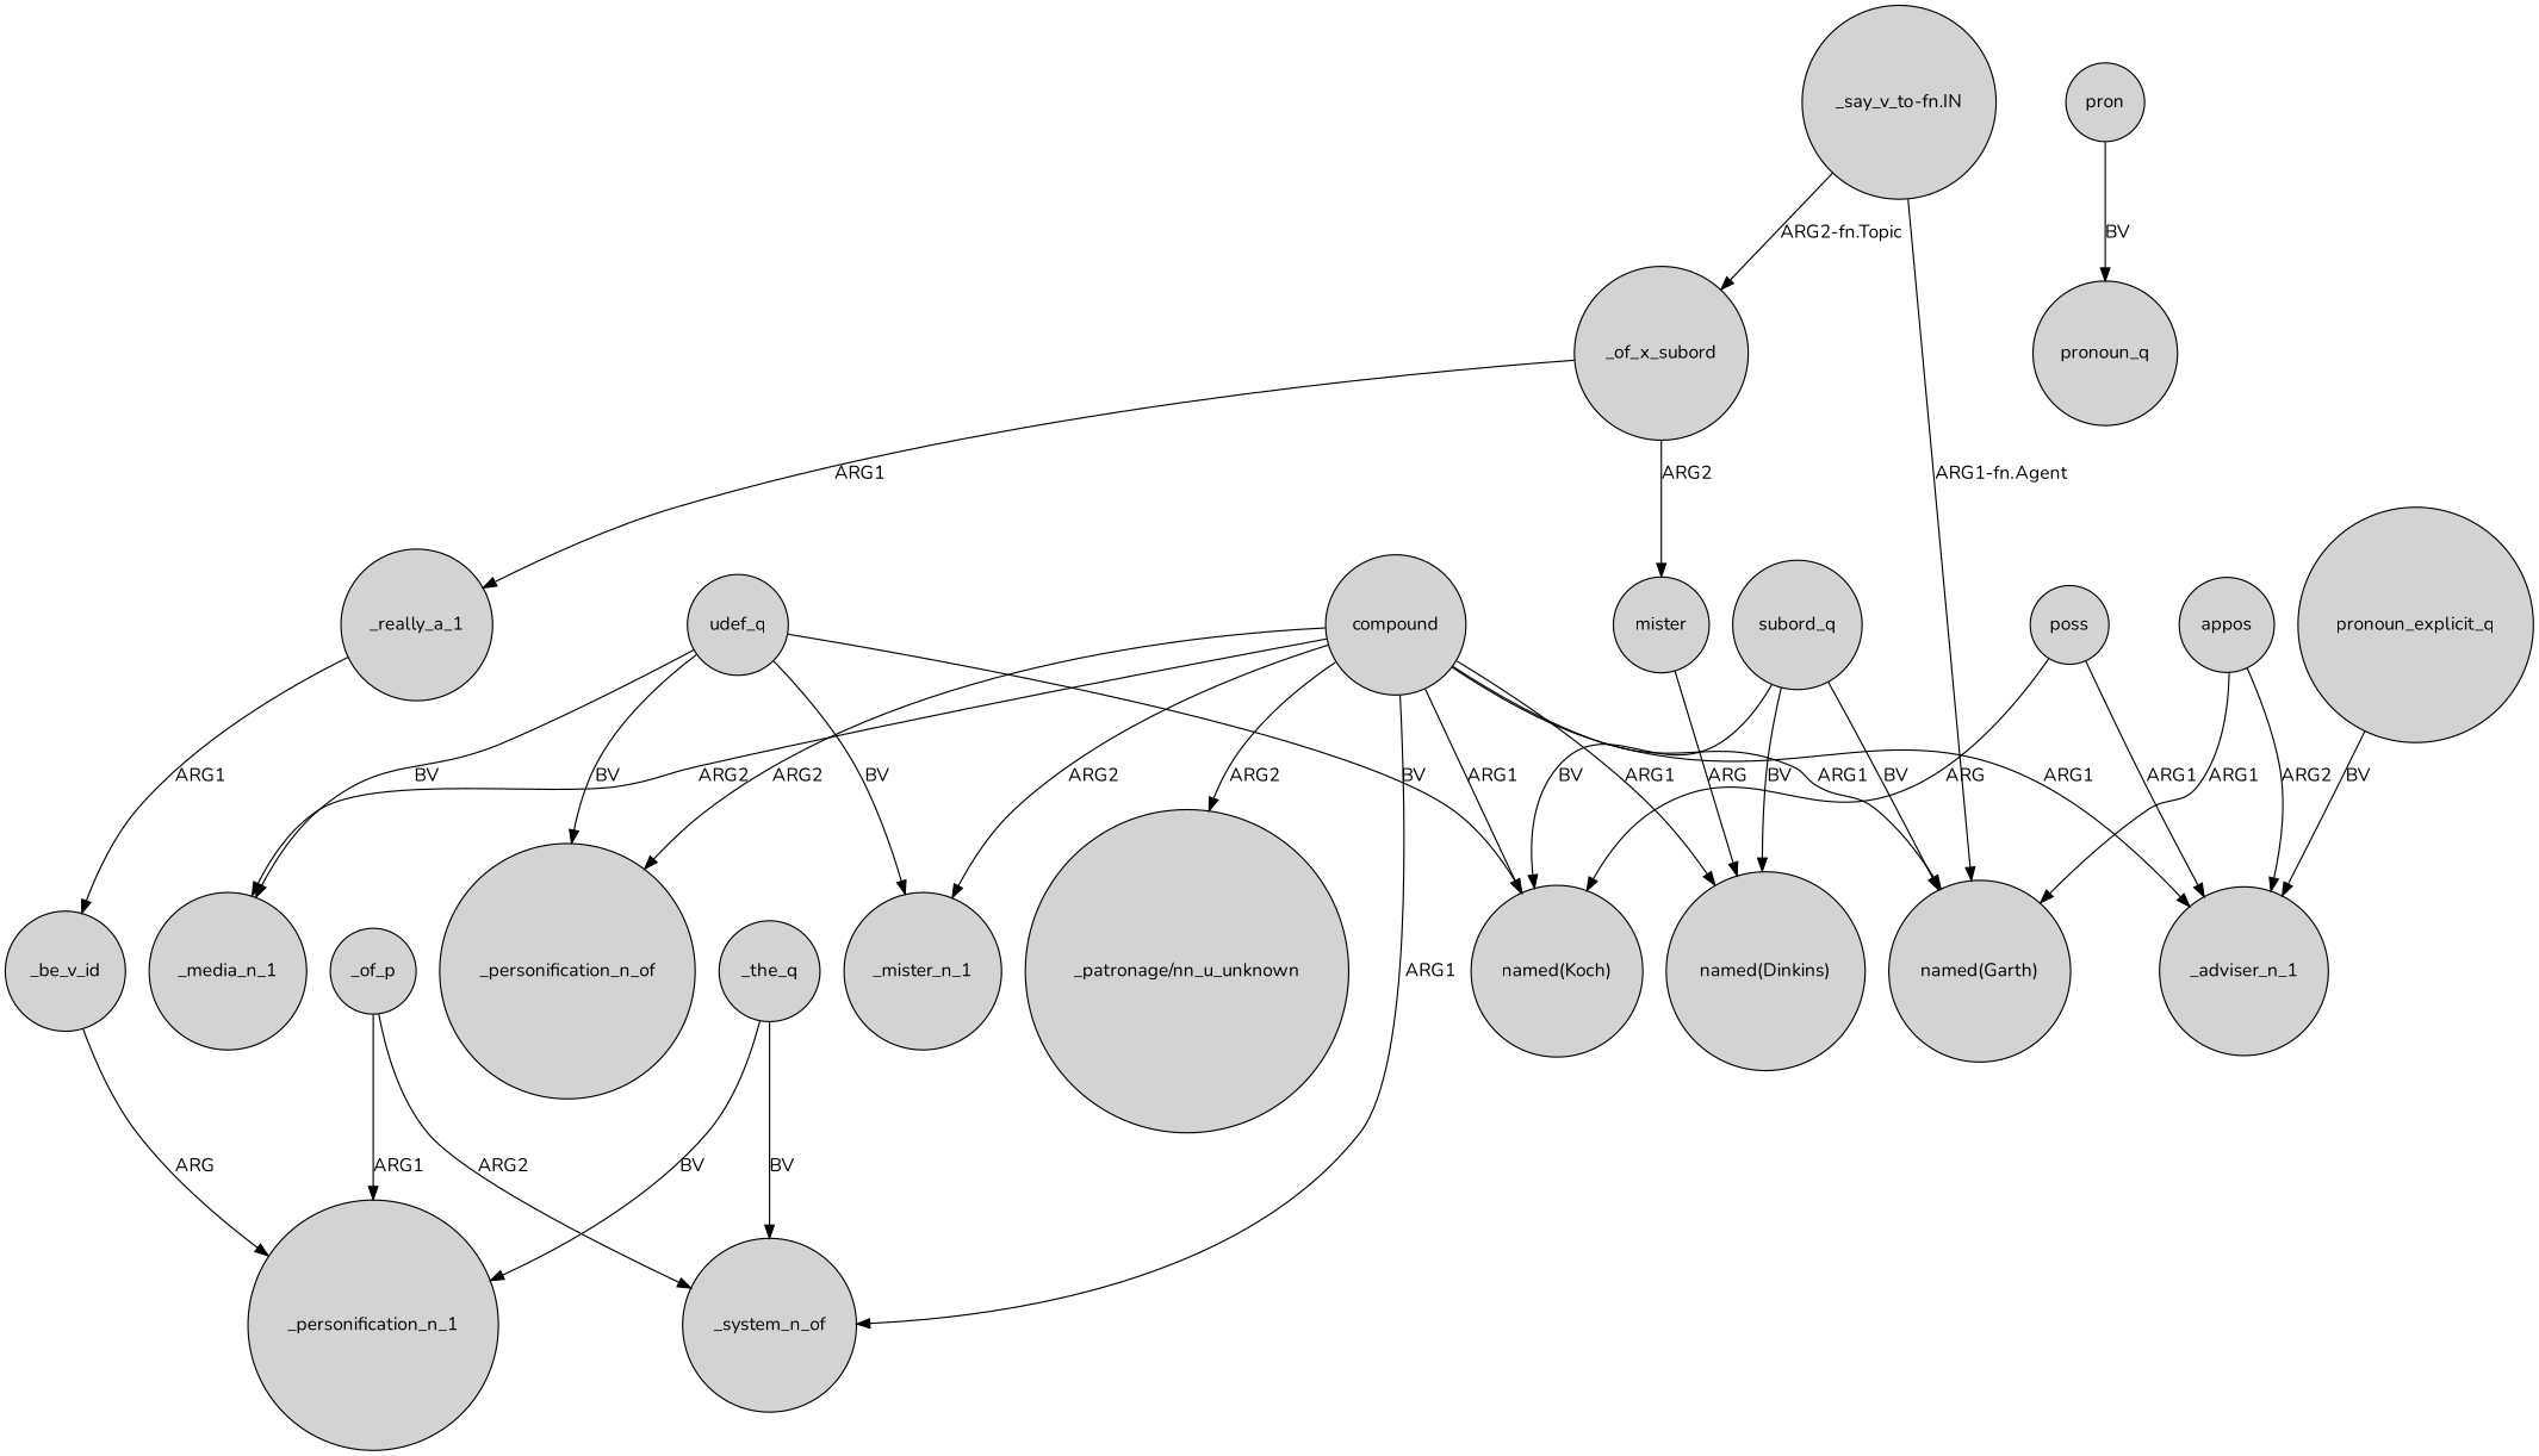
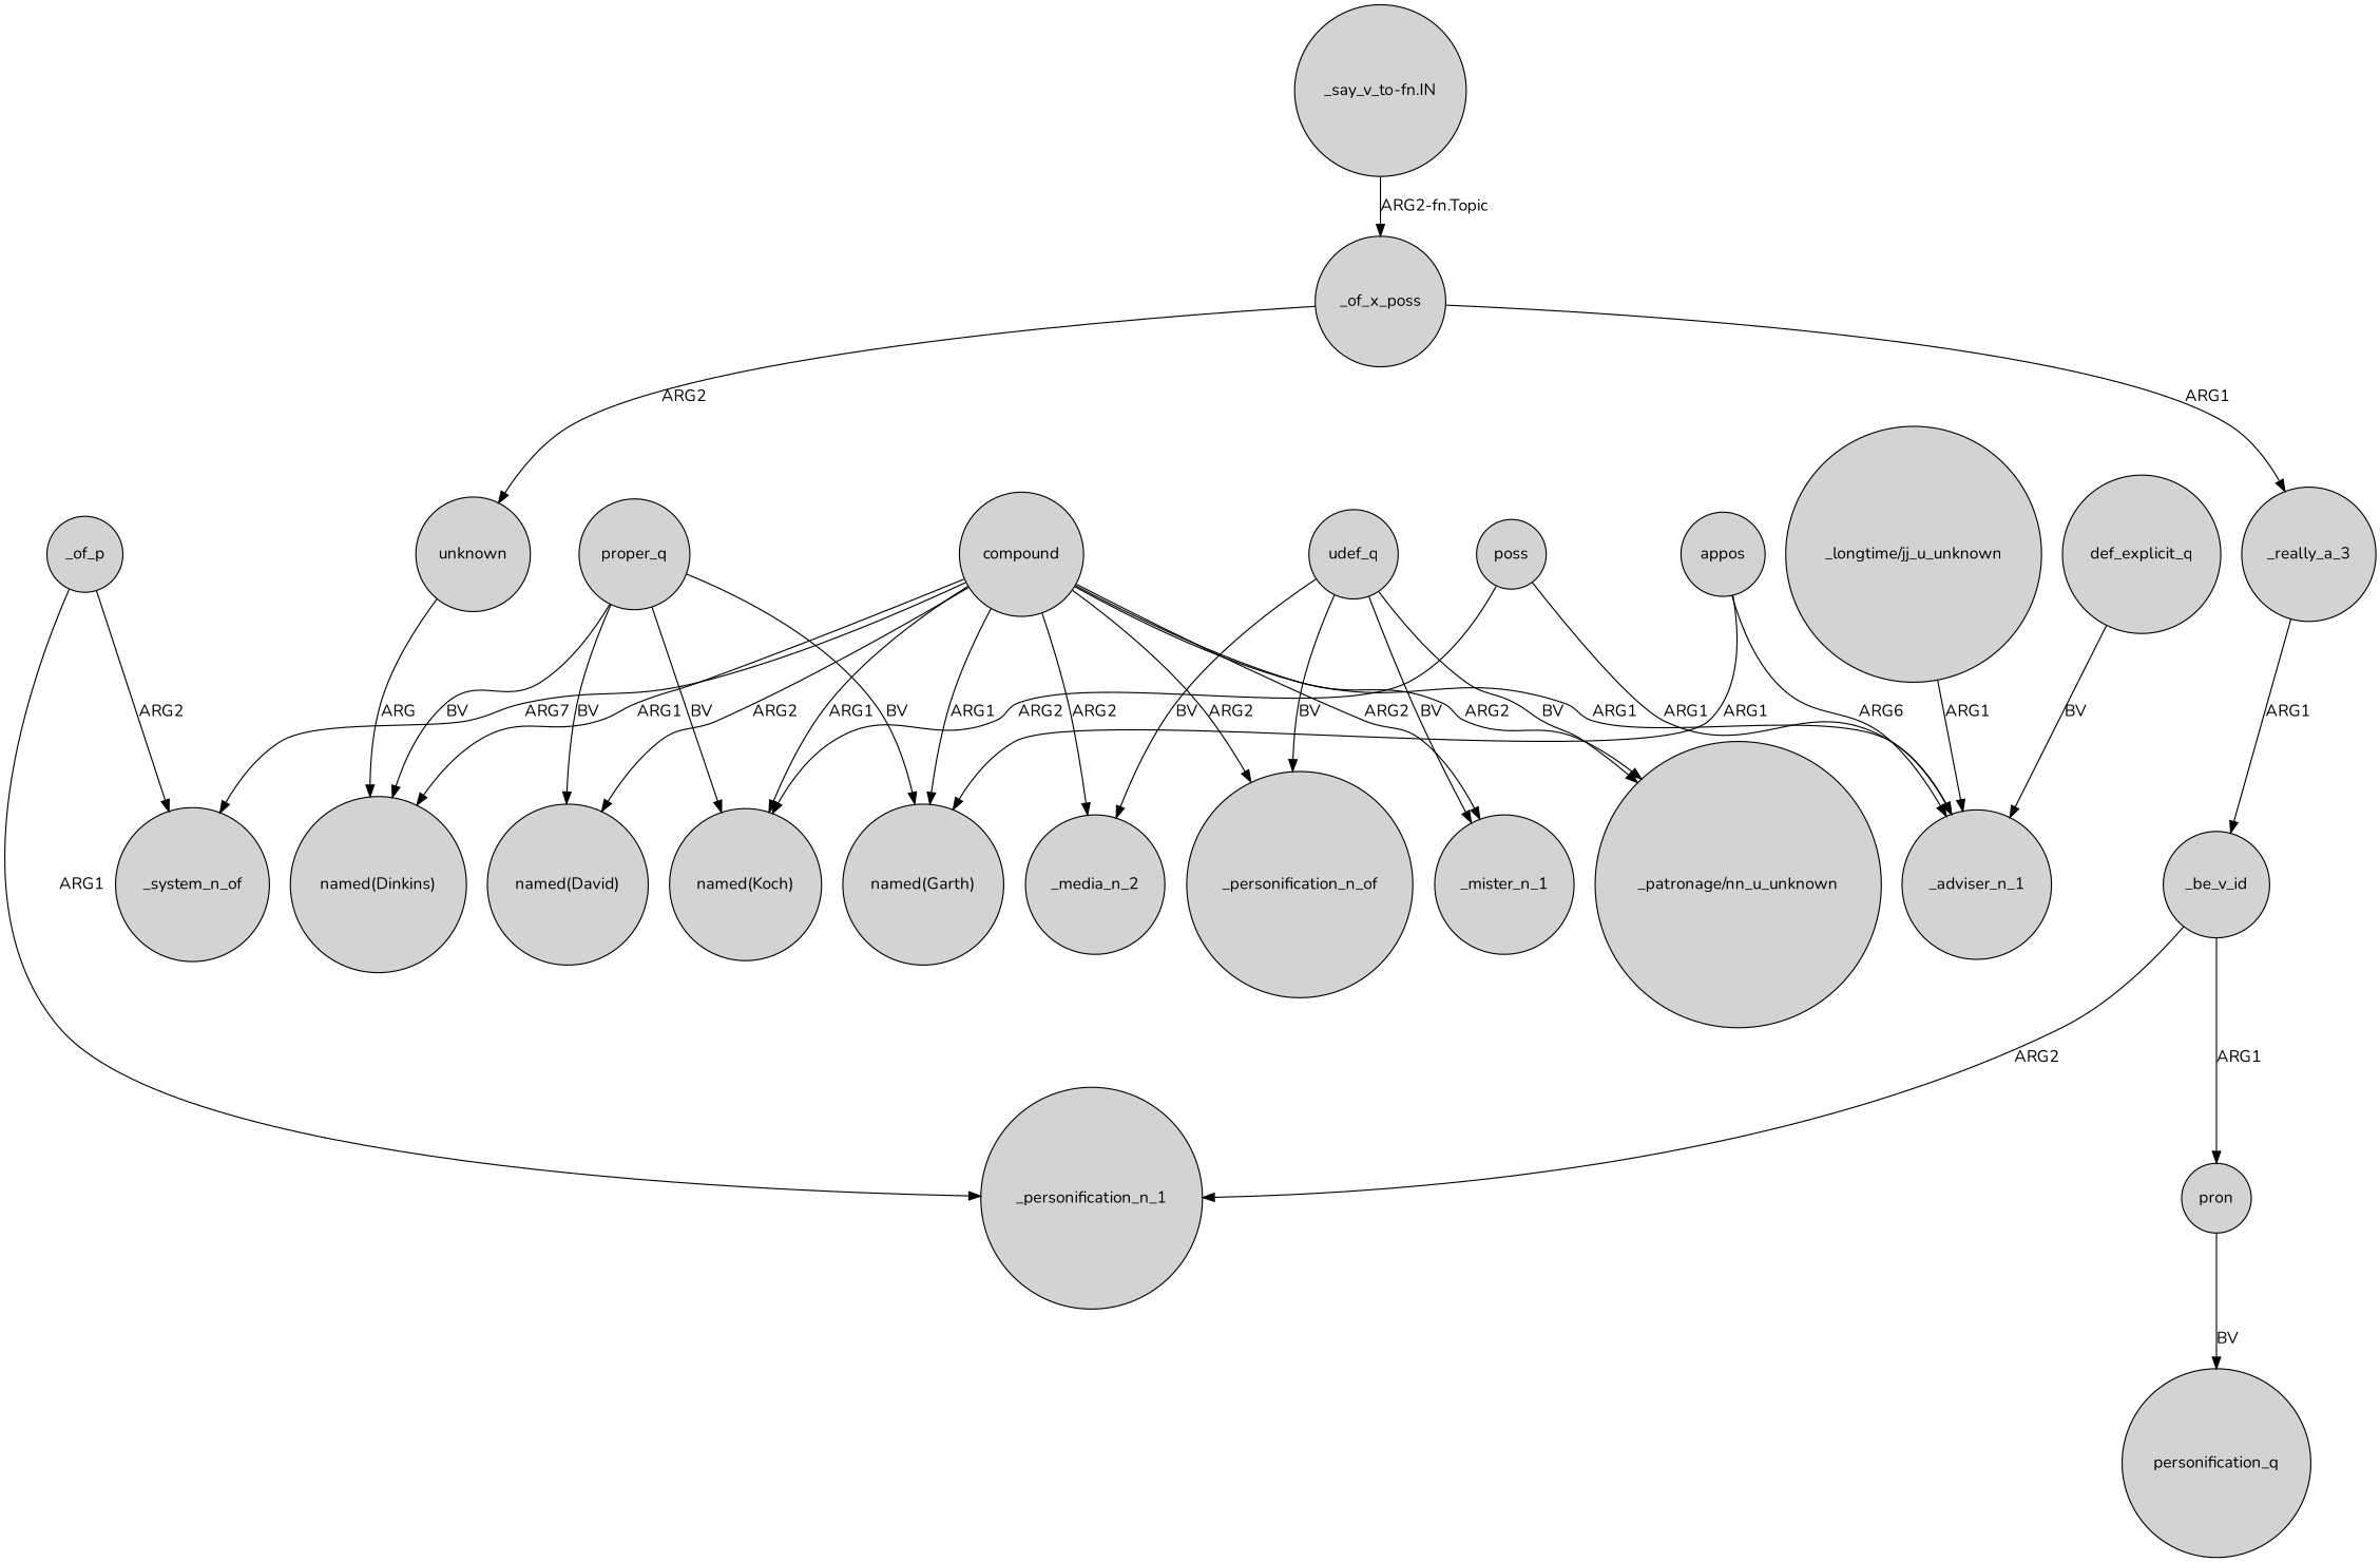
  digraph {
    fontname=Nunito
    node [fontname=Nunito shape=circle style=filled]
    edge [fontname=Nunito]
-   _of_x_subord
-   _really_a_1
-   unknown [label=mister]
+   _of_x_subord [label=_of_x_poss]
+   _really_a_1 [label=_really_a_3]
+   unknown
    _be_v_id
    "named(Dinkins)"
    pron
    _personification_n_1
-   proper_q [label=subord_q]
+   proper_q
    "named(Koch)"
    "named(Garth)"
+   "named(David)"
    appos
    _adviser_n_1
-   pronoun_q
+   pronoun_q [label=personification_q]
    compound
    _system_n_of
    _mister_n_1
-   _media_n_1
+   _media_n_1 [label=_media_n_2]
    n19 [label=_personification_n_of]
    "_patronage/nn_u_unknown"
    udef_q
+   "_longtime/jj_u_unknown"
    _of_p
-   def_explicit_q [label=pronoun_explicit_q]
+   def_explicit_q
    "_say_v_to-fn.IN"
-   _the_q
    poss
    _of_x_subord -> _really_a_1 [label=ARG1]
    _of_x_subord -> unknown [label=ARG2]
    _really_a_1 -> _be_v_id [label=ARG1]
    unknown -> "named(Dinkins)" [label=ARG]
-   _be_v_id -> _personification_n_1 [label=ARG]
+   _be_v_id -> pron [label=ARG1]
+   _be_v_id -> _personification_n_1 [label=ARG2]
    pron -> pronoun_q [label=BV]
    proper_q -> "named(Dinkins)" [label=BV]
    proper_q -> "named(Koch)" [label=BV]
    proper_q -> "named(Garth)" [label=BV]
+   proper_q -> "named(David)" [label=BV]
    appos -> "named(Garth)" [label=ARG1]
-   appos -> _adviser_n_1 [label=ARG2]
+   appos -> _adviser_n_1 [label=ARG6]
    compound -> "named(Dinkins)" [label=ARG1]
    compound -> "named(Koch)" [label=ARG1]
    compound -> "named(Garth)" [label=ARG1]
+   compound -> "named(David)" [label=ARG2]
    compound -> _adviser_n_1 [label=ARG1]
-   compound -> _system_n_of [label=ARG1]
+   compound -> _system_n_of [label=ARG7]
    compound -> _mister_n_1 [label=ARG2]
    compound -> _media_n_1 [label=ARG2]
    compound -> n19 [label=ARG2]
    compound -> "_patronage/nn_u_unknown" [label=ARG2]
    udef_q -> _mister_n_1 [label=BV]
    udef_q -> _media_n_1 [label=BV]
    udef_q -> n19 [label=BV]
-   udef_q -> "named(Koch)" [label=BV]
+   udef_q -> "_patronage/nn_u_unknown" [label=BV]
+   "_longtime/jj_u_unknown" -> _adviser_n_1 [label=ARG1]
    _of_p -> _personification_n_1 [label=ARG1]
    _of_p -> _system_n_of [label=ARG2]
    def_explicit_q -> _adviser_n_1 [label=BV]
    "_say_v_to-fn.IN" -> _of_x_subord [label="ARG2-fn.Topic"]
-   "_say_v_to-fn.IN" -> "named(Garth)" [label="ARG1-fn.Agent"]
-   _the_q -> _personification_n_1 [label=BV]
-   _the_q -> _system_n_of [label=BV]
-   poss -> "named(Koch)" [label=ARG]
+   poss -> "named(Koch)" [label=ARG2]
    poss -> _adviser_n_1 [label=ARG1]
  }
